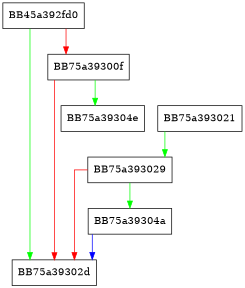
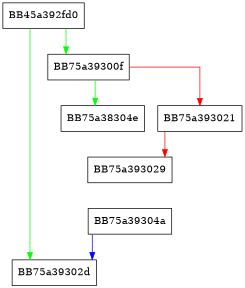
  digraph {
    splines=ortho
    node [shape=box]
    edge [color=red]
    n1 [label=BB45a392fd0]
    BB75a39302d
    BB75a39300f
-   BB75a39304e
+   BB75a39304e [label=BB75a38304e]
    BB75a393021
    BB75a393029
    BB75a39304a
    n1 -> BB75a39302d [color=green]
-   n1 -> BB75a39300f
+   n1 -> BB75a39300f [color=green]
    BB75a39300f -> BB75a39304e [color=green]
-   BB75a39300f -> BB75a39302d
-   BB75a393021 -> BB75a393029 [color=green]
-   BB75a393029 -> BB75a39302d
-   BB75a393029 -> BB75a39304a [color=green]
+   BB75a39300f -> BB75a393021
+   BB75a393021 -> BB75a393029
    BB75a39304a -> BB75a39302d [color=blue]
  }
